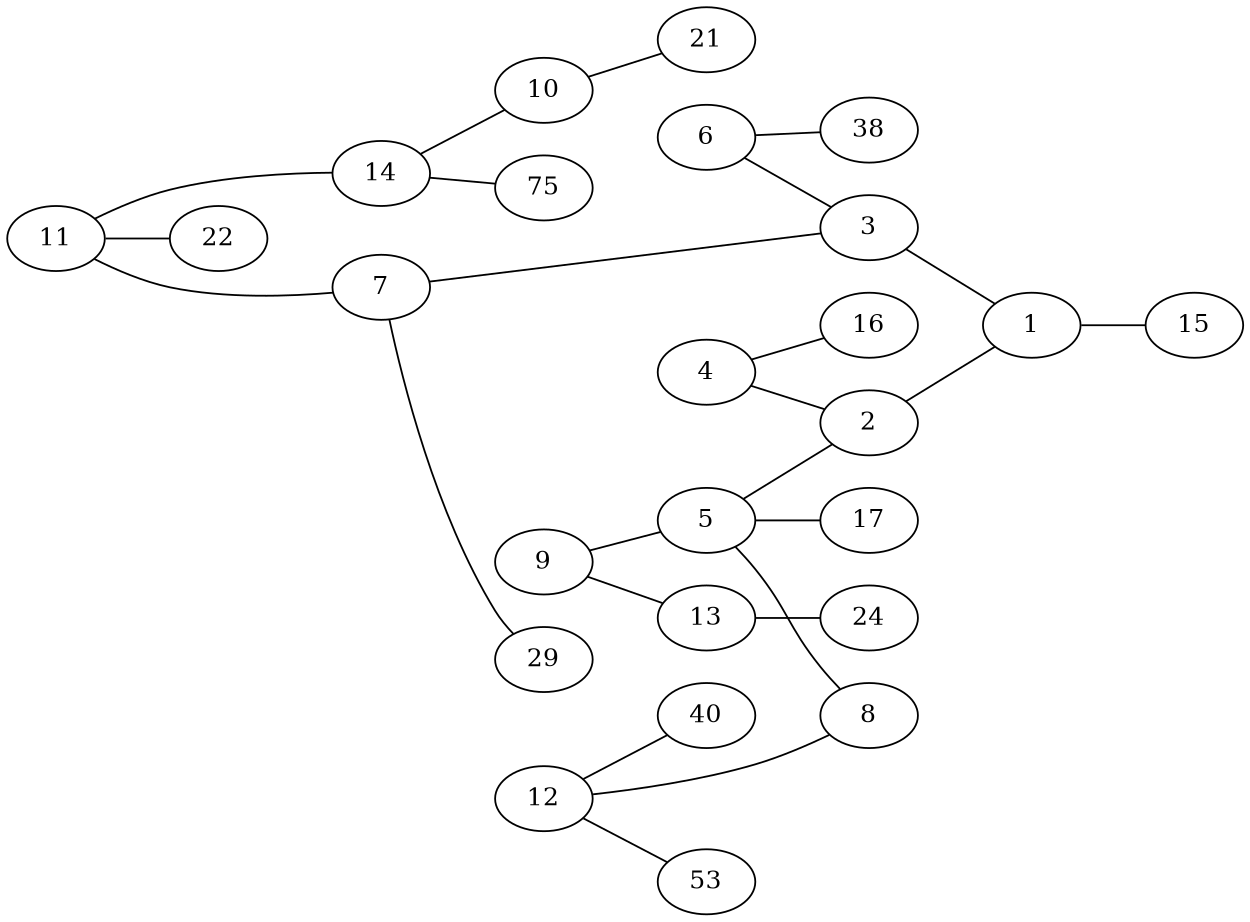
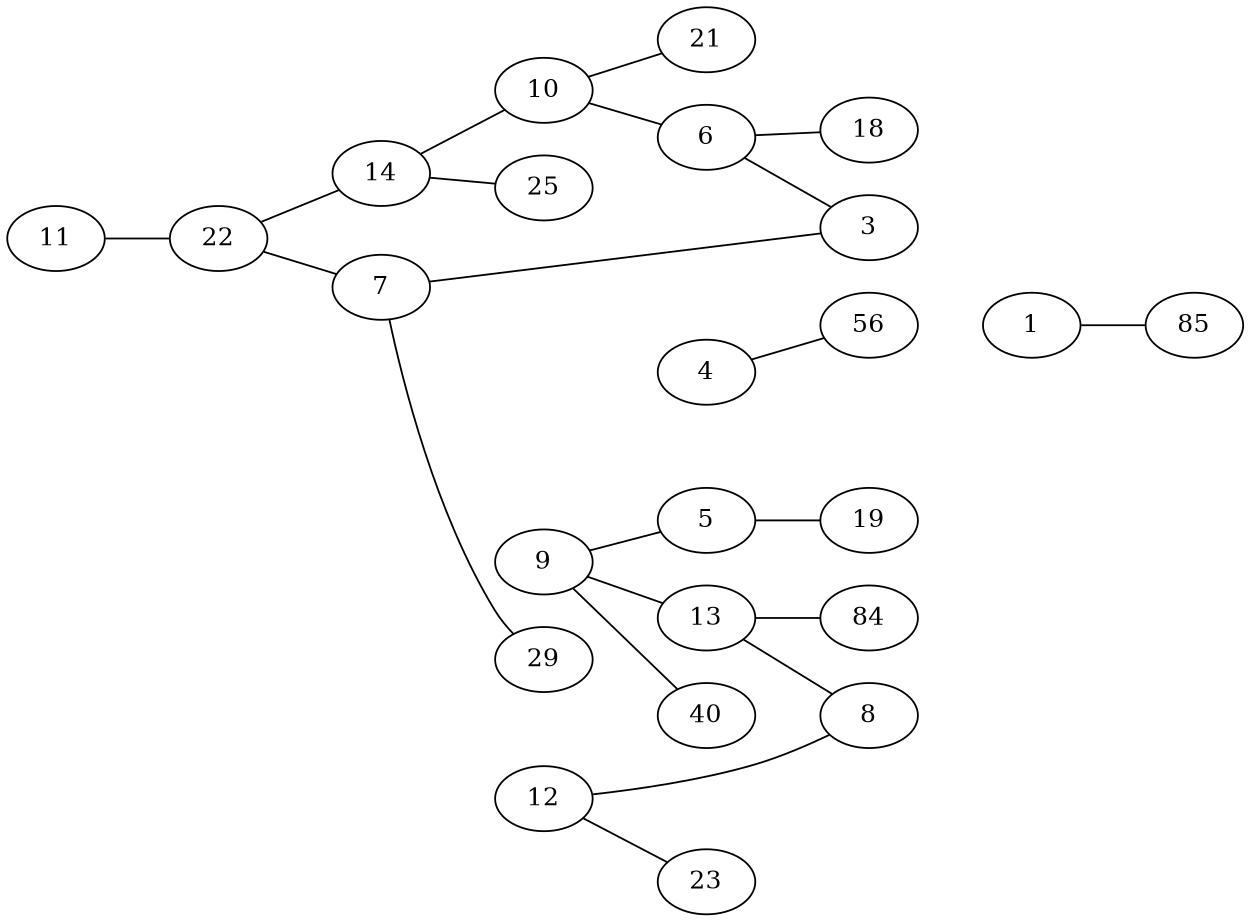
  graph {
    rankdir=LR
    node [chem=C]
    edge [valence=1]
    1 [chem=N]
-   15 [chem=H]
-   2
+   15 [chem=H label=85]
    3
    4
-   16 [chem=H]
+   16 [chem=H label=56]
    5
-   17 [chem=H]
+   17 [chem=H label=19]
    6
-   18 [chem=H label=38]
+   18 [chem=H]
    7
    n12 [chem=H label=29]
    9
    13
    n15 [chem=H label=40]
    8
-   24 [chem=H]
+   24 [chem=H label=84]
    10
    21 [chem=H]
    11
    14
    22 [chem=H]
-   25 [chem=H label=75]
+   25 [chem=H]
    12 [chem=O]
-   23 [chem=H label=53]
+   23 [chem=H]
    1 -- 15
-   2 -- 1
-   3 -- 1
-   4 -- 2 [valence=2]
    4 -- 16
-   5 -- 2
    5 -- 17
    6 -- 3 [valence=2]
    6 -- 18
    7 -- 3
    7 -- n12
    9 -- 5 [valence=2]
    9 -- 13
-   12 -- n15
-   5 -- 8 [valence=2]
+   9 -- n15
+   13 -- 8 [valence=2]
    13 -- 24
+   10 -- 6
    10 -- 21
-   11 -- 7 [valence=2]
-   11 -- 14
+   22 -- 7 [valence=2]
+   22 -- 14
    11 -- 22
    14 -- 10 [valence=2]
    14 -- 25
    12 -- 8
    12 -- 23
  }
